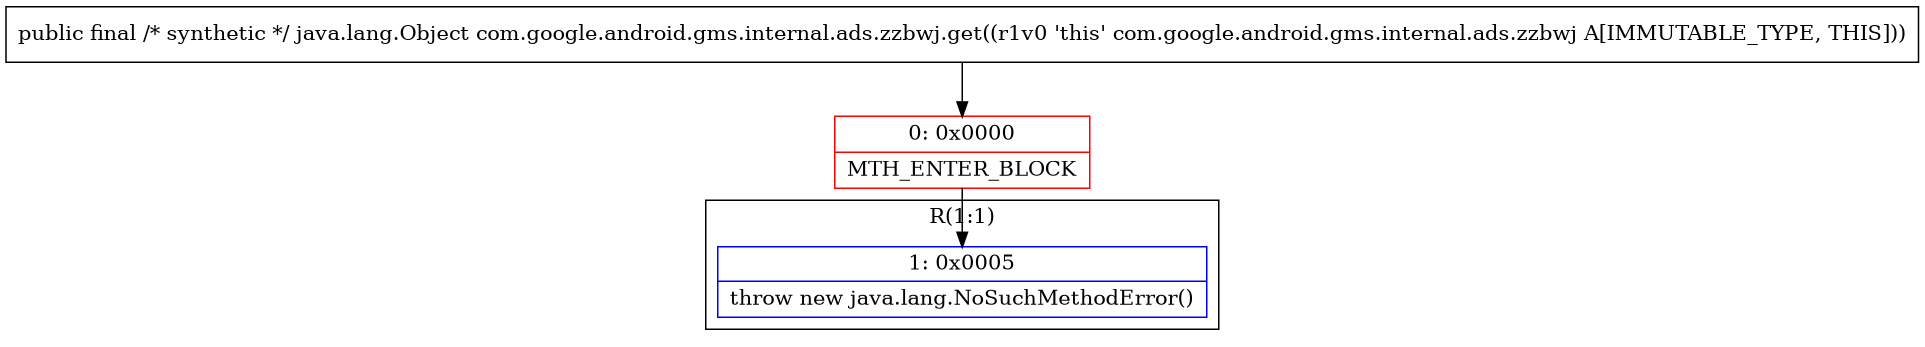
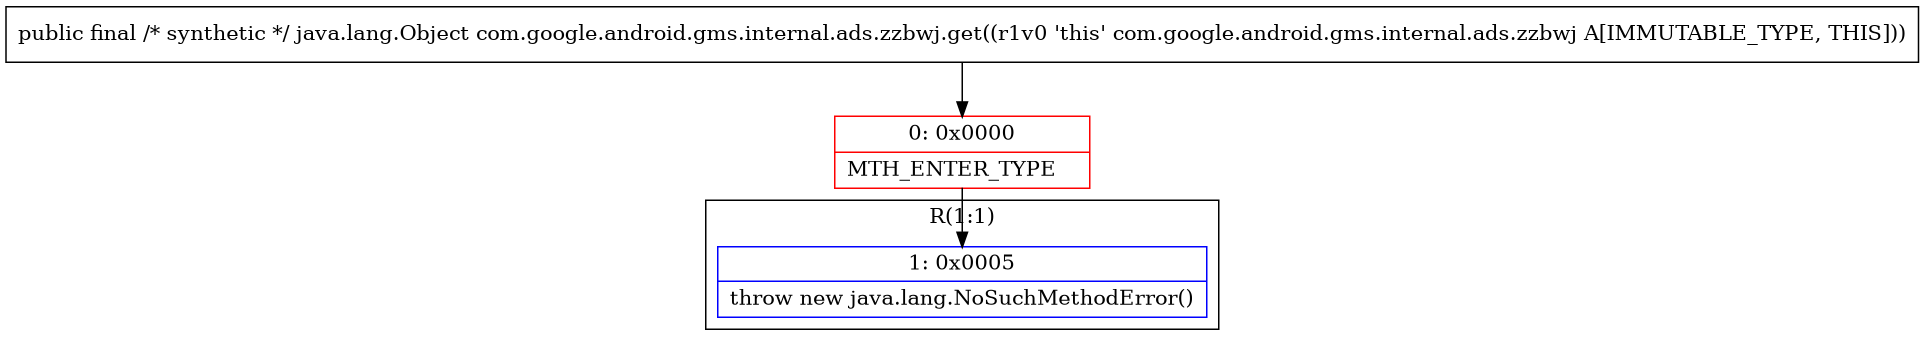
  digraph {
    node [shape=record]
    n1 [color=blue label="{1\:\ 0x0005|throw new java.lang.NoSuchMethodError()\l}"]
-   n2 [color=red label="{0\:\ 0x0000|MTH_ENTER_BLOCK\l}"]
+   n2 [color=red label="{0\:\ 0x0000|MTH_ENTER_TYPE\l}"]
    n3 [label="{public final \/* synthetic *\/ java.lang.Object com.google.android.gms.internal.ads.zzbwj.get((r1v0 'this' com.google.android.gms.internal.ads.zzbwj A[IMMUTABLE_TYPE, THIS])) }"]
    subgraph cluster_1 {
      label="R(1:1)"
      n1
    }
    n2 -> n1
    n3 -> n2
  }
